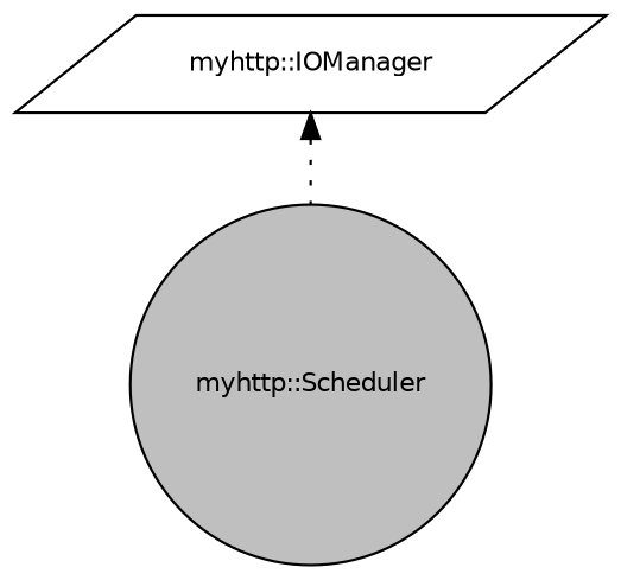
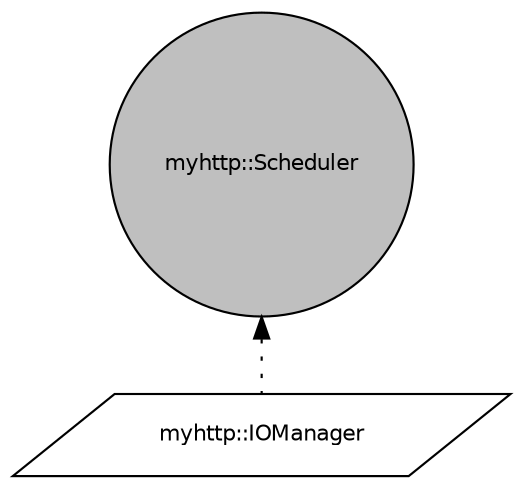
  digraph {
    node [color=black fontname=Helvetica fontsize=10 style=filled]
    n1 [fillcolor=grey75 fontcolor=black height=0.2 label="myhttp::Scheduler" shape=circle width=0.4]
    n2 [fillcolor=white height=0.2 label="myhttp::IOManager" shape=parallelogram width=0.4]
-   n2 -> n1 [color=black dir=back fontname=Helvetica fontsize=10 labelfontname=Helvetica labelfontsize=10 style=dotted]
+   n1 -> n2 [color=black dir=back fontname=Helvetica fontsize=10 labelfontname=Helvetica labelfontsize=10 style=dotted]
  }
